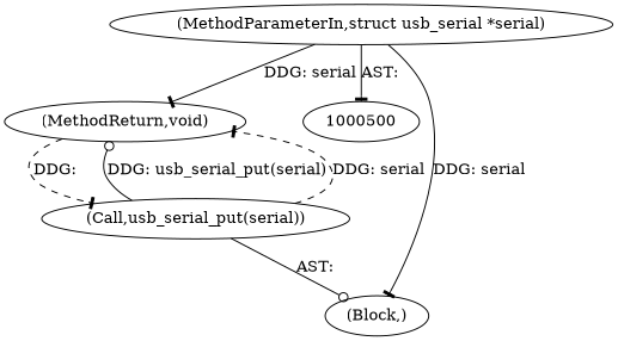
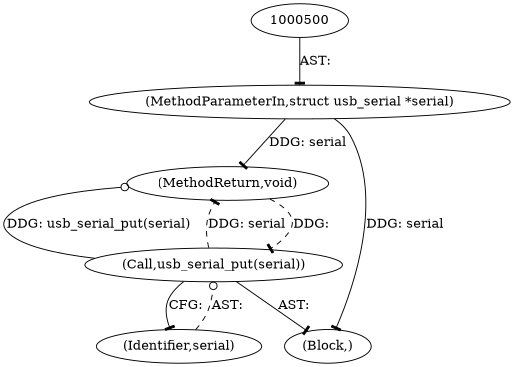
  digraph {
    edge [arrowhead=tee style=solid]
    n1 [label="(MethodParameterIn,struct usb_serial *serial)"]
    n2 [label="(MethodReturn,void)"]
    n3 [label=1000500]
    n4 [label="(Block,)"]
    n5 [label="(Call,usb_serial_put(serial))"]
+   n6 [label="(Identifier,serial)"]
    n1 -> n2 [label="DDG: serial"]
-   n1 -> n3 [label="AST: "]
+   n3 -> n1 [label="AST: "]
    n1 -> n4 [label="DDG: serial"]
    n2 -> n5 [label="DDG: " style=dashed]
    n5 -> n2 [arrowhead=odot label="DDG: usb_serial_put(serial)"]
    n5 -> n2 [label="DDG: serial" style=dashed]
-   n5 -> n4 [arrowhead=odot label="AST: "]
+   n5 -> n4 [label="AST: "]
+   n5 -> n6 [label="CFG: "]
+   n6 -> n5 [arrowhead=odot label="AST: " style=dashed]
  }
